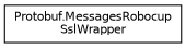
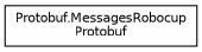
  digraph {
    rankdir=LR
-   n1 [color=black fillcolor=white fontname=Helvetica fontsize=10 height=0.2 label="Protobuf.MessagesRobocup\lSslWrapper" shape=record style=filled width=0.4]
+   n1 [color=black fillcolor=white fontname=Helvetica fontsize=10 height=0.2 label="Protobuf.MessagesRobocup\lProtobuf" shape=record style=filled width=0.4]
  }
